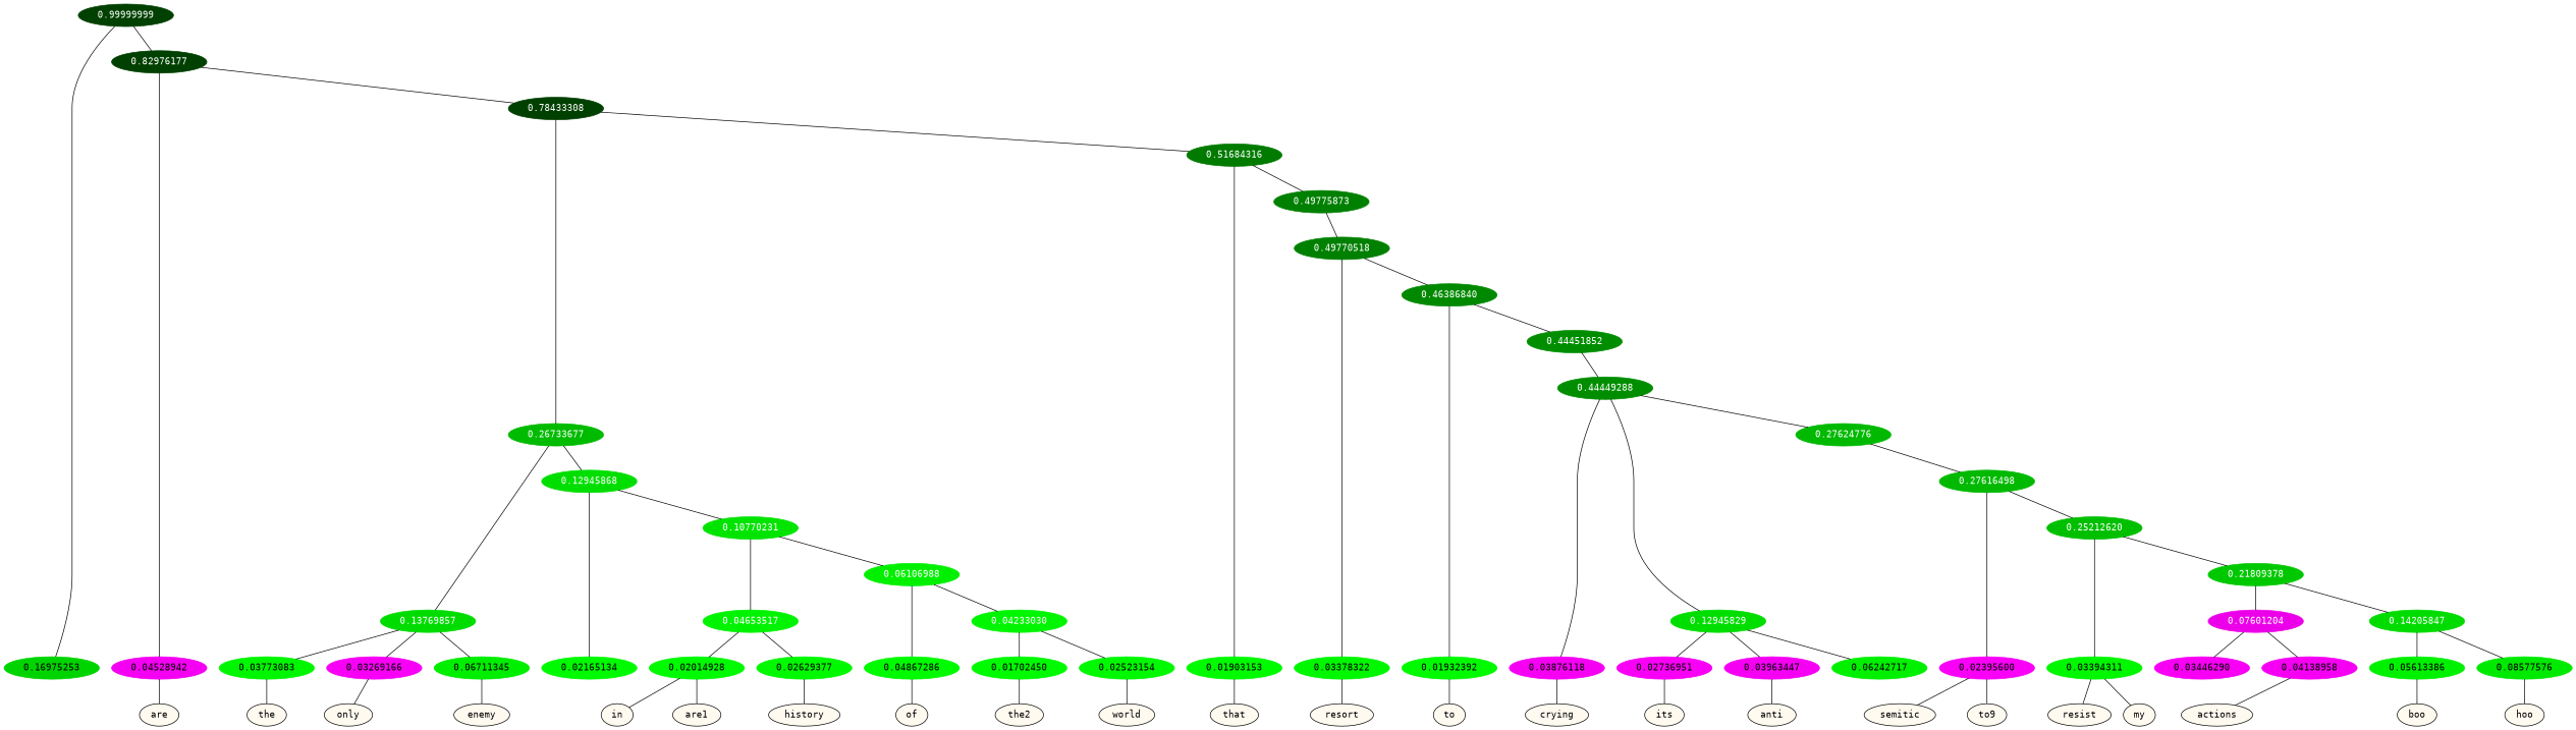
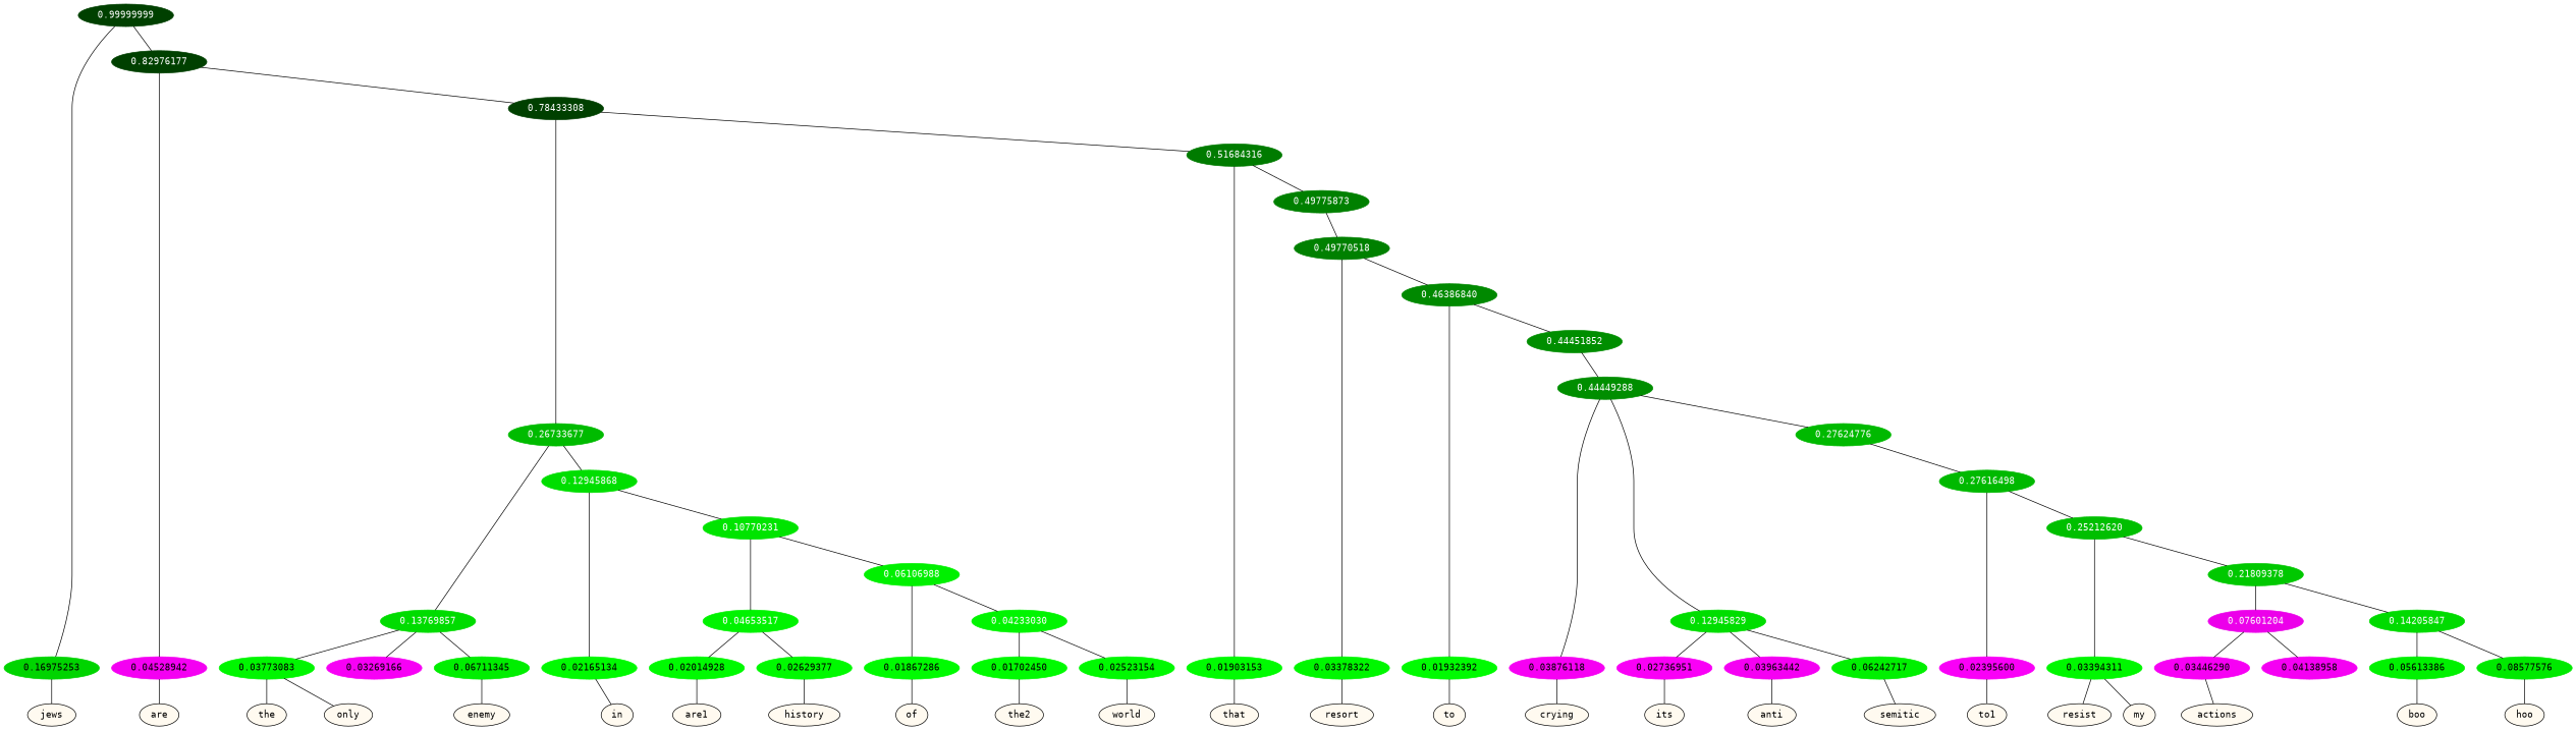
  graph {
    fontname="DejaVu Sans Mono"
    node [color=black fontname="DejaVu Sans Mono" format=png nodesep=0.001 ordering=out overlap_scaling=0.01 ranksep=0.001 style=filled]
    edge [fontname="DejaVu Sans Mono"]
+   n1 [fillcolor=floralwhite height=0.15 label=jews style="filled,solid" width=0.15]
    n2 [fillcolor=floralwhite height=0.15 label=are style="filled,solid" width=0.15]
    n3 [fillcolor=floralwhite height=0.15 label=the style="filled,solid" width=0.15]
    n4 [fillcolor=floralwhite height=0.15 label=only style="filled,solid" width=0.15]
    n5 [fillcolor=floralwhite height=0.15 label=enemy style="filled,solid" width=0.15]
    n6 [fillcolor=floralwhite height=0.15 label=in style="filled,solid" width=0.15]
    n7 [fillcolor=floralwhite height=0.15 label=are1 style="filled,solid" width=0.15]
    n8 [fillcolor=floralwhite height=0.15 label=history style="filled,solid" width=0.15]
    n9 [fillcolor=floralwhite height=0.15 label=of style="filled,solid" width=0.15]
    n10 [fillcolor=floralwhite height=0.15 label=the2 style="filled,solid" width=0.15]
    n11 [fillcolor=floralwhite height=0.15 label=world style="filled,solid" width=0.15]
    n12 [fillcolor=floralwhite height=0.15 label=that style="filled,solid" width=0.15]
    n13 [fillcolor=floralwhite height=0.15 label=resort style="filled,solid" width=0.15]
    n14 [fillcolor=floralwhite height=0.15 label=to style="filled,solid" width=0.15]
    n15 [fillcolor=floralwhite height=0.15 label=crying style="filled,solid" width=0.15]
    n16 [fillcolor=floralwhite height=0.15 label=its style="filled,solid" width=0.15]
    n17 [fillcolor=floralwhite height=0.15 label=anti style="filled,solid" width=0.15]
    n18 [fillcolor=floralwhite height=0.15 label=semitic style="filled,solid" width=0.15]
-   n19 [fillcolor=floralwhite height=0.15 label=to9 style="filled,solid" width=0.15]
+   n19 [fillcolor=floralwhite height=0.15 label=to1 style="filled,solid" width=0.15]
    n20 [fillcolor=floralwhite height=0.15 label=resist style="filled,solid" width=0.15]
    n21 [fillcolor=floralwhite height=0.15 label=my style="filled,solid" width=0.15]
    n22 [fillcolor=floralwhite height=0.15 label=actions style="filled,solid" width=0.15]
    n23 [fillcolor=floralwhite height=0.15 label=boo style="filled,solid" width=0.15]
    n24 [fillcolor=floralwhite height=0.15 label=hoo style="filled,solid" width=0.15]
    n25 [color="0.334 1.000 0.830" fontcolor=black height=0.15 label=0.16975253 width=0.15]
    n26 [color="0.835 1.000 0.955" fontcolor=black height=0.15 label=0.04528942 width=0.15]
    n27 [color="0.334 1.000 0.962" fontcolor=black height=0.15 label=0.03773083 width=0.15]
    n28 [color="0.835 1.000 0.967" fontcolor=black height=0.15 label=0.03269166 width=0.15]
    n29 [color="0.334 1.000 0.933" fontcolor=black height=0.15 label=0.06711345 width=0.15]
    n30 [color="0.334 1.000 0.978" fontcolor=black height=0.15 label=0.02165134 width=0.15]
    n31 [color="0.334 1.000 0.980" fontcolor=black height=0.15 label=0.02014928 width=0.15]
    n32 [color="0.334 1.000 0.974" fontcolor=black height=0.15 label=0.02629377 width=0.15]
-   n33 [color="0.334 1.000 0.981" fontcolor=black height=0.15 label=0.04867286 width=0.15]
+   n33 [color="0.334 1.000 0.981" fontcolor=black height=0.15 label=0.01867286 width=0.15]
    n34 [color="0.334 1.000 0.983" fontcolor=black height=0.15 label=0.01702450 width=0.15]
    n35 [color="0.334 1.000 0.975" fontcolor=black height=0.15 label=0.02523154 width=0.15]
    n36 [color="0.334 1.000 0.981" fontcolor=black height=0.15 label=0.01903153 width=0.15]
    n37 [color="0.334 1.000 0.966" fontcolor=black height=0.15 label=0.03378322 width=0.15]
    n38 [color="0.334 1.000 0.981" fontcolor=black height=0.15 label=0.01932392 width=0.15]
    n39 [color="0.835 1.000 0.961" fontcolor=black height=0.15 label=0.03876118 width=0.15]
    n40 [color="0.835 1.000 0.973" fontcolor=black height=0.15 label=0.02736951 width=0.15]
-   n41 [color="0.835 1.000 0.960" fontcolor=black height=0.15 label=0.03963447 width=0.15]
+   n41 [color="0.835 1.000 0.960" fontcolor=black height=0.15 label=0.03963442 width=0.15]
    n42 [color="0.334 1.000 0.938" fontcolor=black height=0.15 label=0.06242717 width=0.15]
    n43 [color="0.835 1.000 0.976" fontcolor=black height=0.15 label=0.02395600 width=0.15]
    n44 [color="0.334 1.000 0.966" fontcolor=black height=0.15 label=0.03394311 width=0.15]
    n45 [color="0.835 1.000 0.966" fontcolor=black height=0.15 label=0.03446290 width=0.15]
    n46 [color="0.835 1.000 0.959" fontcolor=black height=0.15 label=0.04138958 width=0.15]
    n47 [color="0.334 1.000 0.944" fontcolor=black height=0.15 label=0.05613386 width=0.15]
    n48 [color="0.334 1.000 0.914" fontcolor=black height=0.15 label=0.08577576 width=0.15]
    n49 [color="0.334 1.000 0.250" fontcolor=grey99 height=0.15 label=0.99999999 width=0.15]
    n50 [color="0.334 1.000 0.250" fontcolor=grey99 height=0.15 label=0.82976177 width=0.15]
    n51 [color="0.334 1.000 0.250" fontcolor=grey99 height=0.15 label=0.78433308 width=0.15]
    n52 [color="0.334 1.000 0.733" fontcolor=grey99 height=0.15 label=0.26733677 width=0.15]
    n53 [color="0.334 1.000 0.483" fontcolor=grey99 height=0.15 label=0.51684316 width=0.15]
    n54 [color="0.334 1.000 0.862" fontcolor=grey99 height=0.15 label=0.13769857 width=0.15]
    n55 [color="0.334 1.000 0.871" fontcolor=grey99 height=0.15 label=0.12945868 width=0.15]
    n56 [color="0.334 1.000 0.502" fontcolor=grey99 height=0.15 label=0.49775873 width=0.15]
    n57 [color="0.334 1.000 0.892" fontcolor=grey99 height=0.15 label=0.10770231 width=0.15]
    n58 [color="0.334 1.000 0.502" fontcolor=grey99 height=0.15 label=0.49770518 width=0.15]
    n59 [color="0.334 1.000 0.953" fontcolor=grey99 height=0.15 label=0.04653517 width=0.15]
    n60 [color="0.334 1.000 0.939" fontcolor=grey99 height=0.15 label=0.06106988 width=0.15]
    n61 [color="0.334 1.000 0.536" fontcolor=grey99 height=0.15 label=0.46386840 width=0.15]
    n62 [color="0.334 1.000 0.958" fontcolor=grey99 height=0.15 label=0.04233030 width=0.15]
    n63 [color="0.334 1.000 0.555" fontcolor=grey99 height=0.15 label=0.44451852 width=0.15]
    n64 [color="0.334 1.000 0.556" fontcolor=grey99 height=0.15 label=0.44449288 width=0.15]
    n65 [color="0.334 1.000 0.871" fontcolor=grey99 height=0.15 label=0.12945829 width=0.15]
    n66 [color="0.334 1.000 0.724" fontcolor=grey99 height=0.15 label=0.27624776 width=0.15]
    n67 [color="0.334 1.000 0.724" fontcolor=grey99 height=0.15 label=0.27616498 width=0.15]
    n68 [color="0.334 1.000 0.748" fontcolor=grey99 height=0.15 label=0.25212620 width=0.15]
    n69 [color="0.334 1.000 0.782" fontcolor=grey99 height=0.15 label=0.21809378 width=0.15]
    n70 [color="0.835 1.000 0.924" fontcolor=grey99 height=0.15 label=0.07601204 width=0.15]
    n71 [color="0.334 1.000 0.858" fontcolor=grey99 height=0.15 label=0.14205847 width=0.15]
    subgraph sub_1 {
      rank=same
+     n1
      n2
      n3
      n4
      n5
      n6
      n7
      n8
      n9
      n10
      n11
      n12
      n13
      n14
      n15
      n16
      n17
      n18
      n19
      n20
      n21
      n22
      n23
      n24
    }
    subgraph sub_2 {
      rank=same
      n25
      n26
      n27
      n28
      n29
      n30
      n31
      n32
      n33
      n34
      n35
      n36
      n37
      n38
      n39
      n40
      n41
      n42
      n43
      n44
      n45
      n46
      n47
      n48
    }
+   n25 -- n1
    n26 -- n2
    n27 -- n3
-   n28 -- n4
+   n27 -- n4
    n29 -- n5
-   n31 -- n6
+   n30 -- n6
    n31 -- n7
    n32 -- n8
    n33 -- n9
    n34 -- n10
    n35 -- n11
    n36 -- n12
    n37 -- n13
    n38 -- n14
    n39 -- n15
    n40 -- n16
    n41 -- n17
-   n43 -- n18
+   n42 -- n18
    n43 -- n19
    n44 -- n20
    n44 -- n21
-   n46 -- n22
+   n45 -- n22
    n47 -- n23
    n48 -- n24
    n49 -- n25
    n49 -- n50
    n50 -- n26
    n50 -- n51
    n51 -- n52
    n51 -- n53
    n52 -- n54
    n52 -- n55
    n53 -- n36
    n53 -- n56
    n54 -- n27
    n54 -- n28
    n54 -- n29
    n55 -- n30
    n55 -- n57
    n56 -- n58
    n57 -- n59
    n57 -- n60
    n58 -- n37
    n58 -- n61
    n59 -- n31
    n59 -- n32
    n60 -- n33
    n60 -- n62
    n61 -- n38
    n61 -- n63
    n62 -- n34
    n62 -- n35
    n63 -- n64
    n64 -- n39
    n64 -- n65
    n64 -- n66
    n65 -- n40
    n65 -- n41
    n65 -- n42
    n66 -- n67
    n67 -- n43
    n67 -- n68
    n68 -- n44
    n68 -- n69
    n69 -- n70
    n69 -- n71
    n70 -- n45
    n70 -- n46
    n71 -- n47
    n71 -- n48
  }
